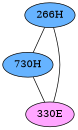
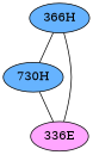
  graph {
    node [fillcolor="#66B3FF" style=radial]
    edge [penwidth=1]
    n1 [label="730H"]
-   "366H" [label="266H"]
-   "336E" [fillcolor="#FFA6FF" label="330E"]
+   "366H"
+   "336E" [fillcolor="#FFA6FF"]
    n1 -- "336E"
    "366H" -- n1
    "366H" -- "336E"
  }
